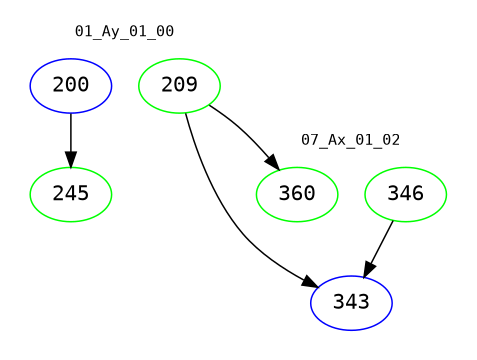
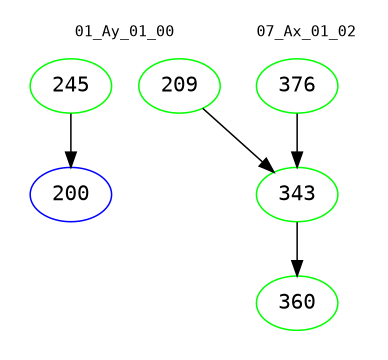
  digraph {
    fontname="DejaVu Sans Mono"
    node [color=green fontname="DejaVu Sans Mono"]
    edge [color=black fontname="DejaVu Sans Mono"]
    n1 [label=209]
    n2 [color=blue label=200]
    n3 [label=245]
-   n4 [label=346]
-   n5 [color=blue label=343]
+   n4 [label=376]
+   n5 [label=343]
    n6 [label=360]
    subgraph cluster_1 {
      color=white
      fontsize=10
      label="01_Ay_01_00"
      n1
      n2
      n3
    }
    subgraph cluster_2 {
      color=white
      fontsize=10
      label="07_Ax_01_02"
      n4
      n5
      n6
    }
    n1 -> n5
-   n2 -> n3
+   n3 -> n2
    n4 -> n5
-   n1 -> n6
+   n5 -> n6
  }
